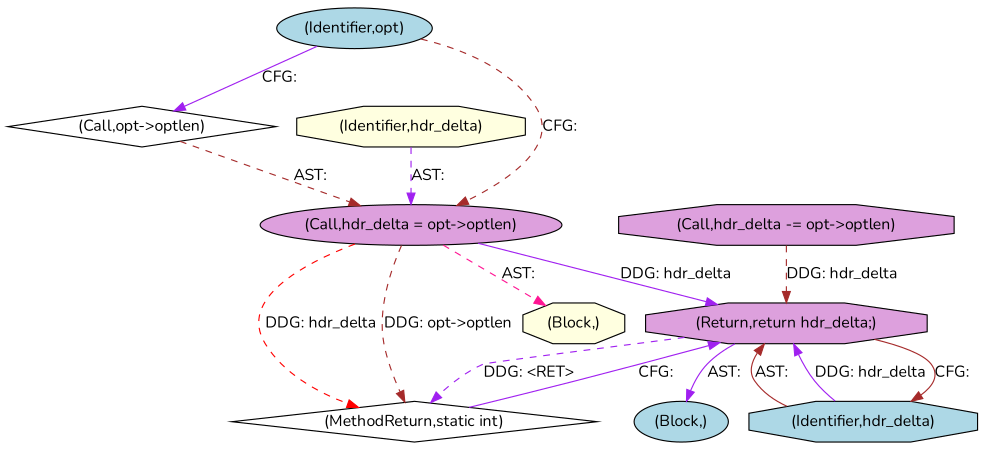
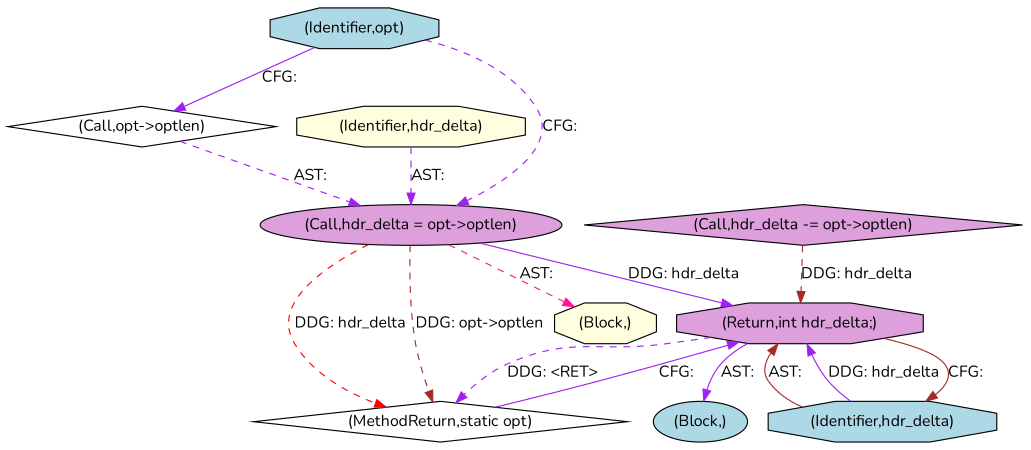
  digraph {
    fontname=Nunito
    node [fillcolor=plum fontname=Nunito shape=octagon style=filled]
    edge [color=purple fontname=Nunito style=dashed]
    n1 [label="(Call,hdr_delta = opt->optlen)" shape=ellipse]
-   n2 [label="(Return,return hdr_delta;)"]
-   n3 [fillcolor=white label="(MethodReturn,static int)" shape=diamond]
+   n2 [label="(Return,int hdr_delta;)"]
+   n3 [fillcolor=white label="(MethodReturn,static opt)" shape=diamond]
    n4 [fillcolor=lightyellow label="(Block,)"]
    n5 [fillcolor=lightblue label="(Identifier,hdr_delta)"]
    n6 [fillcolor=lightblue label="(Block,)" shape=ellipse]
    n7 [fillcolor=white label="(Call,opt->optlen)" shape=diamond]
    n8 [fillcolor=lightyellow label="(Identifier,hdr_delta)"]
-   n9 [label="(Call,hdr_delta -= opt->optlen)"]
-   n10 [fillcolor=lightblue label="(Identifier,opt)" shape=ellipse]
+   n9 [label="(Call,hdr_delta -= opt->optlen)" shape=diamond]
+   n10 [fillcolor=lightblue label="(Identifier,opt)"]
    n1 -> n2 [label="DDG: hdr_delta" style=solid]
    n1 -> n3 [color=brown label="DDG: opt->optlen"]
    n1 -> n3 [color=red label="DDG: hdr_delta"]
    n1 -> n4 [color=deeppink label="AST: "]
    n2 -> n3 [label="DDG: <RET>"]
    n2 -> n5 [color=brown label="CFG: " style=solid]
    n2 -> n6 [label="AST: " style=solid]
    n3 -> n2 [label="CFG: " style=solid]
    n5 -> n2 [color=brown label="AST: " style=solid]
    n5 -> n2 [label="DDG: hdr_delta" style=solid]
-   n7 -> n1 [color=brown label="AST: "]
+   n7 -> n1 [label="AST: "]
    n8 -> n1 [label="AST: "]
    n9 -> n2 [color=brown label="DDG: hdr_delta"]
-   n10 -> n1 [color=brown label="CFG: "]
+   n10 -> n1 [label="CFG: "]
    n10 -> n7 [label="CFG: " style=solid]
  }
